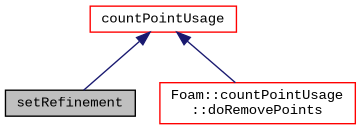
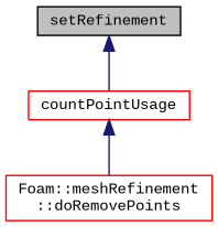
  digraph {
    fontname="Liberation Mono"
    rankdir=TB
    node [color=red fontname="Liberation Mono" fontsize=10 shape=record]
    edge [color=midnightblue dir=back fontname="Liberation Mono" fontsize=10 labelfontname=Helvetica labelfontsize=10 style=solid]
    n1 [color=black fillcolor=grey75 fontcolor=black height=0.2 label=setRefinement style=filled width=0.4]
    n2 [height=0.2 label=countPointUsage width=0.4]
-   n3 [height=0.2 label="Foam::countPointUsage\l::doRemovePoints" width=0.4]
-   n2 -> n1
+   n3 [height=0.2 label="Foam::meshRefinement\l::doRemovePoints" width=0.4]
+   n1 -> n2
    n2 -> n3
  }
